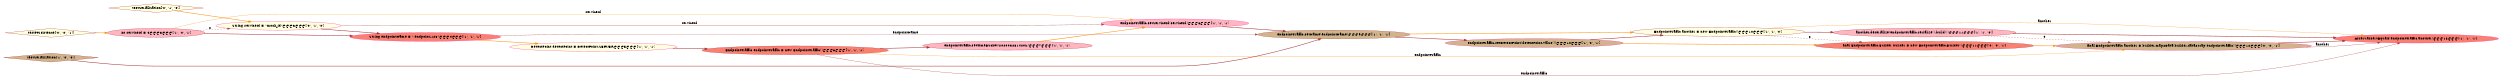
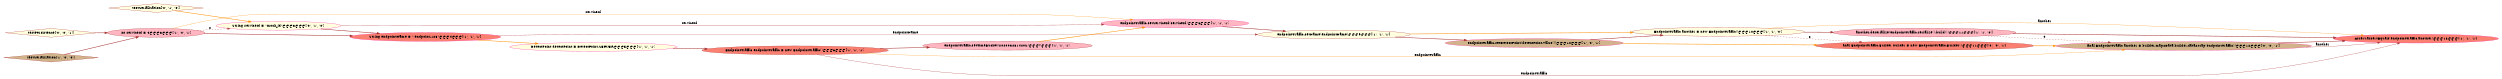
  digraph {
    rankdir=LR
    node [color=brown fillcolor=lightyellow shape=ellipse style=filled]
    edge [color=brown style=bold]
    n1 [label="testPersistence['0', '0', '1']" shape=diamond]
    n2 [fillcolor=lightpink label="int serviceId = 4@@@3@@@['1', '0', '1']"]
    n3 [color=deeppink fillcolor=salmon label="String endpointName = \"/endpoint-123\"@@@4@@@['1', '1', '1']"]
    n4 [color=deeppink fillcolor=lightpink label="endpointTraffic.setServiceId(serviceId)@@@8@@@['1', '1', '1']"]
    n5 [color=deeppink label="String serviceId = \"mock_id\"@@@3@@@['0', '1', '0']"]
    n6 [color=deeppink label="DetectPoint detectPoint = DetectPoint.SERVER@@@5@@@['1', '1', '1']"]
-   n7 [fillcolor=tan label="endpointTraffic.setName(endpointName)@@@9@@@['1', '1', '1']"]
+   n7 [label="endpointTraffic.setName(endpointName)@@@9@@@['1', '1', '1']"]
    n8 [fillcolor=salmon label="EndpointTraffic endpointTraffic = new EndpointTraffic()@@@6@@@['1', '1', '1']"]
    n9 [label="EndpointTraffic another = new EndpointTraffic()@@@10@@@['1', '1', '0']"]
    n10 [color=deeppink fillcolor=tan label="endpointTraffic.setDetectPoint(detectPoint.value())@@@10@@@['1', '0', '1']"]
    n11 [color=deeppink fillcolor=tan label="final EndpointTraffic another = builder.map2Data(builder.data2Map(endpointTraffic))@@@12@@@['0', '0', '1']"]
    n12 [color=deeppink fillcolor=salmon label="Assert.assertEquals(endpointTraffic,another)@@@13@@@['1', '1', '1']"]
    n13 [fillcolor=lightpink label="endpointTraffic.setTimeBucket(202003281420L)@@@7@@@['1', '1', '1']"]
    n14 [fillcolor=salmon label="final EndpointTraffic.Builder builder = new EndpointTraffic.Builder()@@@11@@@['0', '0', '1']"]
    n15 [label="testSerialization['0', '1', '0']" shape=diamond]
    n16 [fillcolor=tan label="testSerialization['1', '0', '0']" shape=diamond]
    n17 [fillcolor=lightpink label="another.deserialize(endpointTraffic.serialize().build())@@@11@@@['1', '1', '0']"]
-   n1 -> n2 [color=darkorange]
+   n1 -> n2
    n2 -> n3
    n2 -> n4 [color=darkorange label=serviceId style=solid]
    n2 -> n5 [label=0 style=dashed]
    n3 -> n6 [color=darkorange]
    n3 -> n7 [label=endpointName style=solid]
    n4 -> n7
    n5 -> n3
    n5 -> n4 [label=serviceId style=solid]
    n6 -> n8
    n7 -> n9 [color=darkorange]
    n7 -> n10
    n8 -> n11 [color=darkorange label=endpointTraffic style=solid]
    n8 -> n12 [label=endpointTraffic style=solid]
    n8 -> n13
    n9 -> n12 [color=darkorange label=another style=solid]
    n9 -> n14 [label=0 style=dashed]
    n9 -> n17
    n10 -> n9
    n10 -> n14 [color=darkorange]
    n11 -> n12
    n11 -> n12 [label=another style=solid]
    n13 -> n4 [color=darkorange]
    n14 -> n11 [color=darkorange]
    n15 -> n5 [color=darkorange]
-   n16 -> n7
+   n16 -> n2
    n17 -> n11 [label=0 style=dashed]
    n17 -> n12
  }
